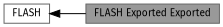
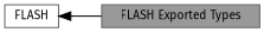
  digraph {
    rankdir=LR
    fontname="Fira Sans"
    node [fontname="Fira Sans" fontsize=10 shape=box style=filled]
    n1 [color=grey40 fillcolor=white height=0.2 label=FLASH width=0.4]
-   n2 [color=gray40 fillcolor=grey60 fontcolor=black height=0.2 label="FLASH Exported Exported" width=0.4]
+   n2 [color=gray40 fillcolor=grey60 fontcolor=black height=0.2 label="FLASH Exported Types" width=0.4]
    n1 -> n2 [dir=back fontname="Fira Sans" fontsize=10 labelfontname=Helvetica labelfontsize=10 shape=plaintext style=solid]
  }
